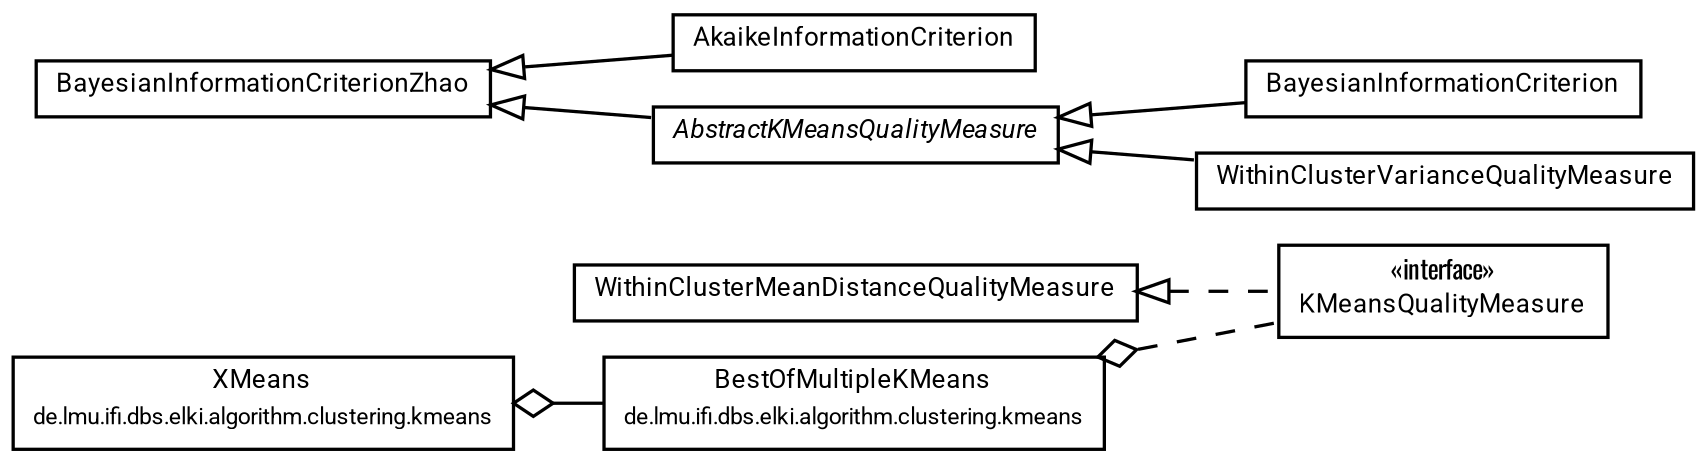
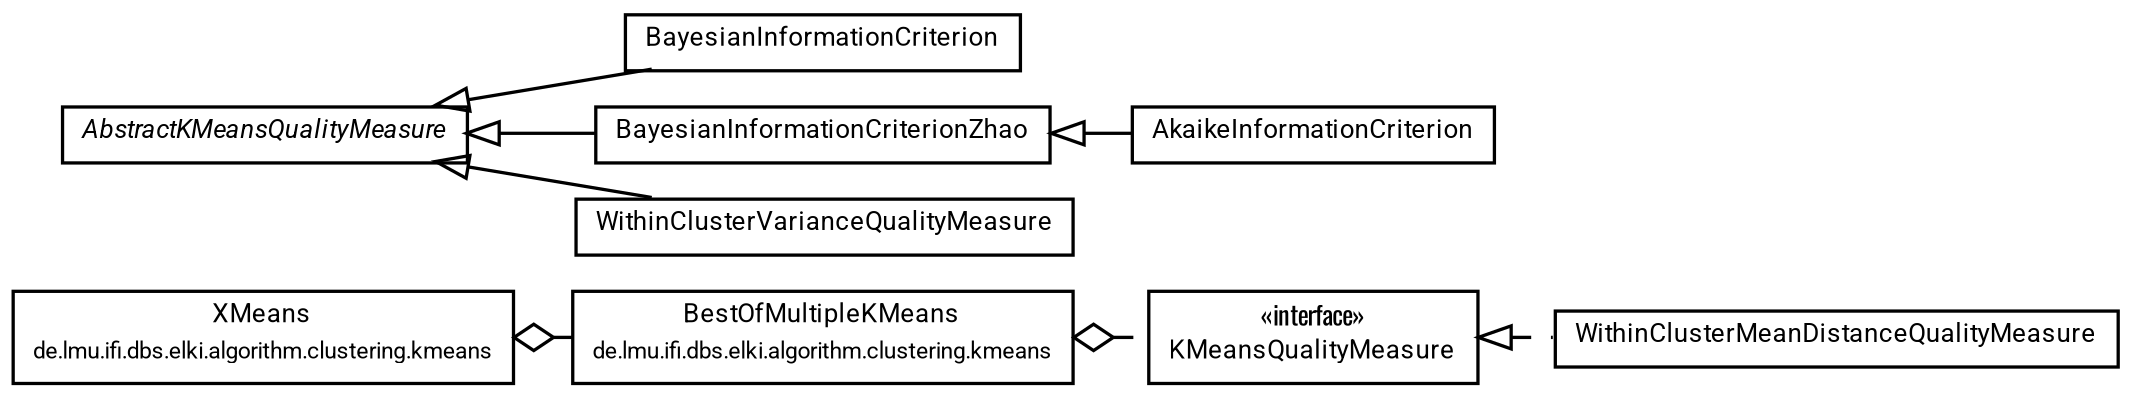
  digraph {
    fontname=Oswald
    nodesep=0.15
    rankdir=LR
    ranksep=0.25
    node [fontcolor=black fontname=Oswald fontsize=8 margin=0 shape=plaintext]
    edge [arrowtail=empty color=black dir=back fontname=Oswald fontsize=7 labelfontname=Roboto labelfontsize=7 weight=10]
    n1 [height=0 label=<<table title="de.lmu.ifi.dbs.elki.algorithm.clustering.kmeans.BestOfMultipleKMeans" border="0" cellborder="1" cellspacing="0" cellpadding="2" href="../BestOfMultipleKMeans.html" target="_parent"> 		<tr><td><table border="0" cellspacing="0" cellpadding="1"> 		<tr><td align="center" balign="center"> <font face="Roboto">BestOfMultipleKMeans</font> </td></tr> 		<tr><td align="center" balign="center"> <font face="Roboto" point-size="7.0">de.lmu.ifi.dbs.elki.algorithm.clustering.kmeans</font> </td></tr> 		</table></td></tr> 		</table>> width=0]
    n2 [height=0 label=<<table title="de.lmu.ifi.dbs.elki.algorithm.clustering.kmeans.quality.KMeansQualityMeasure" border="0" cellborder="1" cellspacing="0" cellpadding="2" href="KMeansQualityMeasure.html" target="_parent"> 		<tr><td><table border="0" cellspacing="0" cellpadding="1"> 		<tr><td align="center" balign="center"> &#171;interface&#187; </td></tr> 		<tr><td align="center" balign="center"> <font face="Roboto">KMeansQualityMeasure</font> </td></tr> 		</table></td></tr> 		</table>> width=0]
    n3 [height=0 label=<<table title="de.lmu.ifi.dbs.elki.algorithm.clustering.kmeans.quality.WithinClusterMeanDistanceQualityMeasure" border="0" cellborder="1" cellspacing="0" cellpadding="2" href="WithinClusterMeanDistanceQualityMeasure.html" target="_parent"> 		<tr><td><table border="0" cellspacing="0" cellpadding="1"> 		<tr><td align="center" balign="center"> <font face="Roboto">WithinClusterMeanDistanceQualityMeasure</font> </td></tr> 		</table></td></tr> 		</table>> width=0]
    n4 [height=0 label=<<table title="de.lmu.ifi.dbs.elki.algorithm.clustering.kmeans.quality.BayesianInformationCriterion" border="0" cellborder="1" cellspacing="0" cellpadding="2" href="BayesianInformationCriterion.html" target="_parent"> 		<tr><td><table border="0" cellspacing="0" cellpadding="1"> 		<tr><td align="center" balign="center"> <font face="Roboto">BayesianInformationCriterion</font> </td></tr> 		</table></td></tr> 		</table>> width=0]
    n5 [height=0 label=<<table title="de.lmu.ifi.dbs.elki.algorithm.clustering.kmeans.quality.BayesianInformationCriterionZhao" border="0" cellborder="1" cellspacing="0" cellpadding="2" href="BayesianInformationCriterionZhao.html" target="_parent"> 		<tr><td><table border="0" cellspacing="0" cellpadding="1"> 		<tr><td align="center" balign="center"> <font face="Roboto">BayesianInformationCriterionZhao</font> </td></tr> 		</table></td></tr> 		</table>> width=0]
    n6 [height=0 label=<<table title="de.lmu.ifi.dbs.elki.algorithm.clustering.kmeans.quality.AkaikeInformationCriterion" border="0" cellborder="1" cellspacing="0" cellpadding="2" href="AkaikeInformationCriterion.html" target="_parent"> 		<tr><td><table border="0" cellspacing="0" cellpadding="1"> 		<tr><td align="center" balign="center"> <font face="Roboto">AkaikeInformationCriterion</font> </td></tr> 		</table></td></tr> 		</table>> width=0]
    n7 [height=0 label=<<table title="de.lmu.ifi.dbs.elki.algorithm.clustering.kmeans.quality.AbstractKMeansQualityMeasure" border="0" cellborder="1" cellspacing="0" cellpadding="2" href="AbstractKMeansQualityMeasure.html" target="_parent"> 		<tr><td><table border="0" cellspacing="0" cellpadding="1"> 		<tr><td align="center" balign="center"> <font face="Roboto"><i>AbstractKMeansQualityMeasure</i></font> </td></tr> 		</table></td></tr> 		</table>> width=0]
    n8 [height=0 label=<<table title="de.lmu.ifi.dbs.elki.algorithm.clustering.kmeans.quality.WithinClusterVarianceQualityMeasure" border="0" cellborder="1" cellspacing="0" cellpadding="2" href="WithinClusterVarianceQualityMeasure.html" target="_parent"> 		<tr><td><table border="0" cellspacing="0" cellpadding="1"> 		<tr><td align="center" balign="center"> <font face="Roboto">WithinClusterVarianceQualityMeasure</font> </td></tr> 		</table></td></tr> 		</table>> width=0]
    n9 [height=0 label=<<table title="de.lmu.ifi.dbs.elki.algorithm.clustering.kmeans.XMeans" border="0" cellborder="1" cellspacing="0" cellpadding="2" href="../XMeans.html" target="_parent"> 		<tr><td><table border="0" cellspacing="0" cellpadding="1"> 		<tr><td align="center" balign="center"> <font face="Roboto">XMeans</font> </td></tr> 		<tr><td align="center" balign="center"> <font face="Roboto" point-size="7.0">de.lmu.ifi.dbs.elki.algorithm.clustering.kmeans</font> </td></tr> 		</table></td></tr> 		</table>> width=0]
    n1 -> n2 [arrowhead=none arrowtail=ediamond style=dashed weight=4]
-   n3 -> n2 [style=dashed weight=9]
+   n2 -> n3 [style=dashed weight=9]
    n5 -> n6
    n7 -> n4
-   n5 -> n7
+   n7 -> n5
    n7 -> n8
    n9 -> n1 [arrowhead=none arrowtail=ediamond weight=4]
  }
